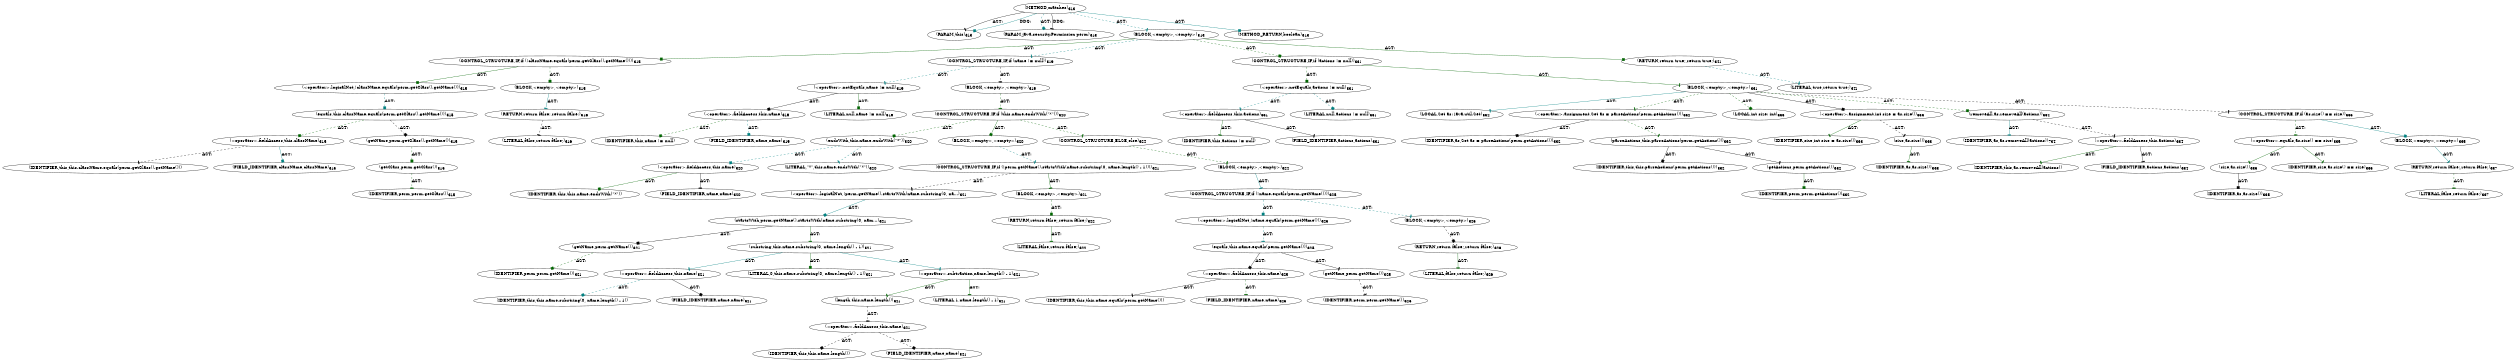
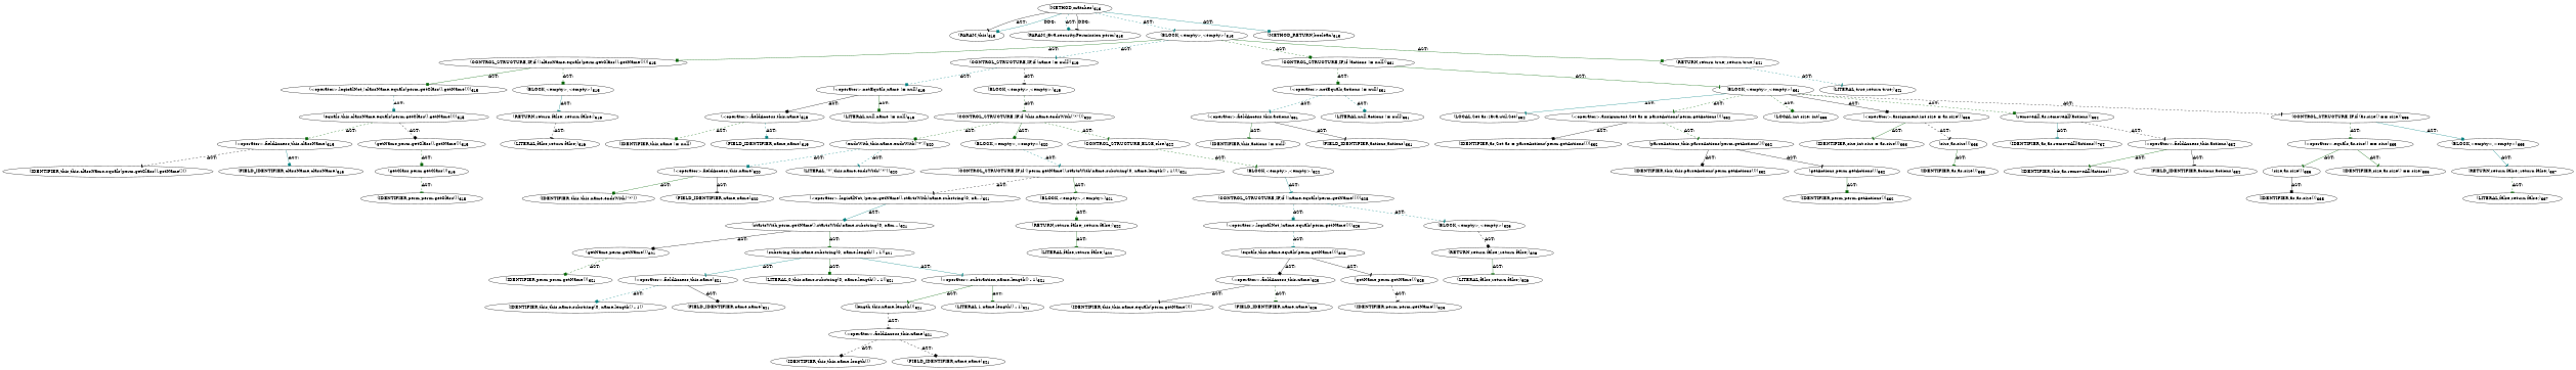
  digraph {
    edge [arrowhead=tee color=darkgreen style=solid]
    n1 [label=<(METHOD,matches)<SUB>313</SUB>>]
    n2 [label=<(PARAM,this)<SUB>313</SUB>>]
    n3 [label=<(PARAM,java.security.Permission perm)<SUB>313</SUB>>]
    n4 [label=<(BLOCK,&lt;empty&gt;,&lt;empty&gt;)<SUB>313</SUB>>]
    n5 [label=<(METHOD_RETURN,boolean)<SUB>313</SUB>>]
    n6 [label=<(CONTROL_STRUCTURE,IF,if (!className.equals(perm.getClass().getName())))<SUB>315</SUB>>]
    n7 [label=<(CONTROL_STRUCTURE,IF,if (name != null))<SUB>319</SUB>>]
    n8 [label=<(CONTROL_STRUCTURE,IF,if (actions != null))<SUB>331</SUB>>]
    n9 [label=<(RETURN,return true;,return true;)<SUB>341</SUB>>]
    n10 [label=<(&lt;operator&gt;.logicalNot,!className.equals(perm.getClass().getName()))<SUB>315</SUB>>]
    n11 [label=<(BLOCK,&lt;empty&gt;,&lt;empty&gt;)<SUB>315</SUB>>]
    n12 [label=<(&lt;operator&gt;.notEquals,name != null)<SUB>319</SUB>>]
    n13 [label=<(BLOCK,&lt;empty&gt;,&lt;empty&gt;)<SUB>319</SUB>>]
    n14 [label=<(&lt;operator&gt;.notEquals,actions != null)<SUB>331</SUB>>]
    n15 [label=<(BLOCK,&lt;empty&gt;,&lt;empty&gt;)<SUB>331</SUB>>]
    n16 [label=<(LITERAL,true,return true;)<SUB>341</SUB>>]
    n17 [label=<(equals,this.className.equals(perm.getClass().getName()))<SUB>315</SUB>>]
    n18 [label=<(RETURN,return false;,return false;)<SUB>316</SUB>>]
    n19 [label=<(&lt;operator&gt;.fieldAccess,this.className)<SUB>315</SUB>>]
    n20 [label=<(getName,perm.getClass().getName())<SUB>315</SUB>>]
    n21 [label=<(IDENTIFIER,this,this.className.equals(perm.getClass().getName()))>]
    n22 [label=<(FIELD_IDENTIFIER,className,className)<SUB>315</SUB>>]
    n23 [label=<(getClass,perm.getClass())<SUB>315</SUB>>]
    n24 [label=<(IDENTIFIER,perm,perm.getClass())<SUB>315</SUB>>]
    n25 [label=<(LITERAL,false,return false;)<SUB>316</SUB>>]
    n26 [label=<(&lt;operator&gt;.fieldAccess,this.name)<SUB>319</SUB>>]
    n27 [label=<(LITERAL,null,name != null)<SUB>319</SUB>>]
    n28 [label=<(CONTROL_STRUCTURE,IF,if (this.name.endsWith(&quot;*&quot;)))<SUB>320</SUB>>]
    n29 [label=<(IDENTIFIER,this,name != null)>]
    n30 [label=<(FIELD_IDENTIFIER,name,name)<SUB>319</SUB>>]
    n31 [label=<(endsWith,this.name.endsWith(&quot;*&quot;))<SUB>320</SUB>>]
    n32 [label=<(BLOCK,&lt;empty&gt;,&lt;empty&gt;)<SUB>320</SUB>>]
    n33 [label=<(CONTROL_STRUCTURE,ELSE,else)<SUB>324</SUB>>]
    n34 [label=<(&lt;operator&gt;.fieldAccess,this.name)<SUB>320</SUB>>]
    n35 [label=<(LITERAL,&quot;*&quot;,this.name.endsWith(&quot;*&quot;))<SUB>320</SUB>>]
    n36 [label=<(CONTROL_STRUCTURE,IF,if (!perm.getName().startsWith(name.substring(0, name.length() - 1))))<SUB>321</SUB>>]
    n37 [label=<(BLOCK,&lt;empty&gt;,&lt;empty&gt;)<SUB>324</SUB>>]
    n38 [label=<(IDENTIFIER,this,this.name.endsWith(&quot;*&quot;))>]
    n39 [label=<(FIELD_IDENTIFIER,name,name)<SUB>320</SUB>>]
    n40 [label=<(&lt;operator&gt;.logicalNot,!perm.getName().startsWith(name.substring(0, na...)<SUB>321</SUB>>]
    n41 [label=<(BLOCK,&lt;empty&gt;,&lt;empty&gt;)<SUB>321</SUB>>]
    n42 [label=<(startsWith,perm.getName().startsWith(name.substring(0, nam...)<SUB>321</SUB>>]
    n43 [label=<(RETURN,return false;,return false;)<SUB>322</SUB>>]
    n44 [label=<(getName,perm.getName())<SUB>321</SUB>>]
    n45 [label=<(substring,this.name.substring(0, name.length() - 1))<SUB>321</SUB>>]
    n46 [label=<(IDENTIFIER,perm,perm.getName())<SUB>321</SUB>>]
    n47 [label=<(&lt;operator&gt;.fieldAccess,this.name)<SUB>321</SUB>>]
    n48 [label=<(LITERAL,0,this.name.substring(0, name.length() - 1))<SUB>321</SUB>>]
    n49 [label=<(&lt;operator&gt;.subtraction,name.length() - 1)<SUB>321</SUB>>]
    n50 [label=<(IDENTIFIER,this,this.name.substring(0, name.length() - 1))>]
    n51 [label=<(FIELD_IDENTIFIER,name,name)<SUB>321</SUB>>]
    n52 [label=<(length,this.name.length())<SUB>321</SUB>>]
    n53 [label=<(LITERAL,1,name.length() - 1)<SUB>321</SUB>>]
    n54 [label=<(&lt;operator&gt;.fieldAccess,this.name)<SUB>321</SUB>>]
    n55 [label=<(IDENTIFIER,this,this.name.length())>]
    n56 [label=<(FIELD_IDENTIFIER,name,name)<SUB>321</SUB>>]
    n57 [label=<(LITERAL,false,return false;)<SUB>322</SUB>>]
    n58 [label=<(CONTROL_STRUCTURE,IF,if (!name.equals(perm.getName())))<SUB>325</SUB>>]
    n59 [label=<(&lt;operator&gt;.logicalNot,!name.equals(perm.getName()))<SUB>325</SUB>>]
    n60 [label=<(BLOCK,&lt;empty&gt;,&lt;empty&gt;)<SUB>325</SUB>>]
    n61 [label=<(equals,this.name.equals(perm.getName()))<SUB>325</SUB>>]
    n62 [label=<(RETURN,return false;,return false;)<SUB>326</SUB>>]
    n63 [label=<(&lt;operator&gt;.fieldAccess,this.name)<SUB>325</SUB>>]
    n64 [label=<(getName,perm.getName())<SUB>325</SUB>>]
    n65 [label=<(IDENTIFIER,this,this.name.equals(perm.getName()))>]
    n66 [label=<(FIELD_IDENTIFIER,name,name)<SUB>325</SUB>>]
    n67 [label=<(IDENTIFIER,perm,perm.getName())<SUB>325</SUB>>]
    n68 [label=<(LITERAL,false,return false;)<SUB>326</SUB>>]
    n69 [label=<(&lt;operator&gt;.fieldAccess,this.actions)<SUB>331</SUB>>]
    n70 [label=<(LITERAL,null,actions != null)<SUB>331</SUB>>]
    n71 [label=<(LOCAL,Set as: java.util.Set)<SUB>332</SUB>>]
    n72 [label=<(&lt;operator&gt;.assignment,Set as = parseActions(perm.getActions()))<SUB>332</SUB>>]
    n73 [label=<(LOCAL,int size: int)<SUB>333</SUB>>]
    n74 [label=<(&lt;operator&gt;.assignment,int size = as.size())<SUB>333</SUB>>]
    n75 [label=<(removeAll,as.removeAll(actions))<SUB>334</SUB>>]
    n76 [label=<(CONTROL_STRUCTURE,IF,if (as.size() == size))<SUB>335</SUB>>]
    n77 [label=<(IDENTIFIER,this,actions != null)>]
    n78 [label=<(FIELD_IDENTIFIER,actions,actions)<SUB>331</SUB>>]
    n79 [label=<(IDENTIFIER,as,Set as = parseActions(perm.getActions()))<SUB>332</SUB>>]
    n80 [label=<(parseActions,this.parseActions(perm.getActions()))<SUB>332</SUB>>]
    n81 [label=<(IDENTIFIER,size,int size = as.size())<SUB>333</SUB>>]
    n82 [label=<(size,as.size())<SUB>333</SUB>>]
    n83 [label=<(IDENTIFIER,as,as.removeAll(actions))<SUB>734</SUB>>]
    n84 [label=<(&lt;operator&gt;.fieldAccess,this.actions)<SUB>334</SUB>>]
    n85 [label=<(&lt;operator&gt;.equals,as.size() == size)<SUB>335</SUB>>]
    n86 [label=<(BLOCK,&lt;empty&gt;,&lt;empty&gt;)<SUB>335</SUB>>]
    n87 [label=<(IDENTIFIER,this,this.parseActions(perm.getActions()))<SUB>332</SUB>>]
    n88 [label=<(getActions,perm.getActions())<SUB>332</SUB>>]
    n89 [label=<(IDENTIFIER,perm,perm.getActions())<SUB>332</SUB>>]
    n90 [label=<(IDENTIFIER,as,as.size())<SUB>333</SUB>>]
    n91 [label=<(IDENTIFIER,this,as.removeAll(actions))>]
    n92 [label=<(FIELD_IDENTIFIER,actions,actions)<SUB>334</SUB>>]
    n93 [label=<(size,as.size())<SUB>335</SUB>>]
    n94 [label=<(IDENTIFIER,size,as.size() == size)<SUB>335</SUB>>]
    n95 [label=<(RETURN,return false;,return false;)<SUB>337</SUB>>]
    n96 [label=<(IDENTIFIER,as,as.size())<SUB>335</SUB>>]
    n97 [label=<(LITERAL,false,return false;)<SUB>337</SUB>>]
    n1 -> n2 [color=black label="AST: "]
    n1 -> n2 [arrowhead=box color=teal label="DDG: "]
    n1 -> n3 [arrowhead=box color=teal label="AST: " style=dashed]
    n1 -> n3 [color=black label="DDG: "]
    n1 -> n4 [color=teal label="AST: " style=dashed]
    n1 -> n5 [arrowhead=box color=teal label="AST: "]
    n4 -> n6 [arrowhead=box label="AST: "]
    n4 -> n7 [color=teal label="AST: " style=dashed]
    n4 -> n8 [arrowhead=box label="AST: " style=dashed]
    n4 -> n9 [arrowhead=box label="AST: "]
    n6 -> n10 [arrowhead=box label="AST: "]
    n6 -> n11 [arrowhead=box label="AST: " style=dashed]
-   n7 -> n12 [color=teal label="AST: " style=dashed]
+   n7 -> n12 [arrowhead=box color=teal label="AST: " style=dashed]
    n7 -> n13 [color=black label="AST: " style=dashed]
    n8 -> n14 [arrowhead=box label="AST: " style=dashed]
    n8 -> n15 [label="AST: "]
    n9 -> n16 [color=teal label="AST: " style=dashed]
    n10 -> n17 [arrowhead=box color=teal label="AST: " style=dashed]
    n11 -> n18 [color=teal label="AST: "]
    n12 -> n26 [arrowhead=box color=black label="AST: "]
    n12 -> n27 [arrowhead=box label="AST: "]
    n13 -> n28 [label="AST: " style=dashed]
    n14 -> n69 [color=teal label="AST: " style=dashed]
    n14 -> n70 [arrowhead=box color=teal label="AST: " style=dashed]
    n15 -> n71 [color=teal label="AST: "]
    n15 -> n72 [label="AST: " style=dashed]
    n15 -> n73 [arrowhead=box label="AST: " style=dashed]
    n15 -> n74 [arrowhead=box color=black label="AST: "]
    n15 -> n75 [arrowhead=box label="AST: " style=dashed]
    n15 -> n76 [color=black label="AST: " style=dashed]
    n17 -> n19 [arrowhead=box label="AST: " style=dashed]
    n17 -> n20 [arrowhead=box color=black label="AST: " style=dashed]
    n18 -> n25 [color=black label="AST: " style=dashed]
    n19 -> n21 [color=black label="AST: " style=dashed]
    n19 -> n22 [arrowhead=box color=teal label="AST: "]
    n20 -> n23 [arrowhead=box label="AST: " style=dashed]
    n23 -> n24 [label="AST: " style=dashed]
    n26 -> n29 [arrowhead=box label="AST: " style=dashed]
    n26 -> n30 [arrowhead=box color=teal label="AST: " style=dashed]
    n28 -> n31 [arrowhead=box label="AST: " style=dashed]
    n28 -> n32 [arrowhead=box label="AST: "]
    n28 -> n33 [label="AST: " style=dashed]
    n31 -> n34 [arrowhead=box color=teal label="AST: " style=dashed]
    n31 -> n35 [color=teal label="AST: " style=dashed]
    n32 -> n36 [color=teal label="AST: " style=dashed]
    n33 -> n37 [label="AST: " style=dashed]
    n34 -> n38 [arrowhead=box label="AST: "]
    n34 -> n39 [color=black label="AST: "]
    n36 -> n40 [color=black label="AST: " style=dashed]
    n36 -> n41 [label="AST: "]
    n37 -> n58 [color=teal label="AST: "]
    n40 -> n42 [arrowhead=box color=teal label="AST: "]
    n41 -> n43 [arrowhead=box label="AST: " style=dashed]
    n42 -> n44 [arrowhead=box color=black label="AST: "]
    n42 -> n45 [label="AST: "]
    n43 -> n57 [label="AST: "]
    n44 -> n46 [arrowhead=box label="AST: " style=dashed]
    n45 -> n47 [color=teal label="AST: "]
    n45 -> n48 [arrowhead=box label="AST: "]
    n45 -> n49 [color=teal label="AST: "]
    n47 -> n50 [arrowhead=box color=teal label="AST: " style=dashed]
    n47 -> n51 [arrowhead=box color=black label="AST: "]
    n49 -> n52 [label="AST: "]
    n49 -> n53 [label="AST: "]
    n52 -> n54 [color=black label="AST: " style=dashed]
    n54 -> n55 [arrowhead=box color=black label="AST: " style=dashed]
    n54 -> n56 [arrowhead=box color=black label="AST: " style=dashed]
    n58 -> n59 [arrowhead=box color=teal label="AST: " style=dashed]
    n58 -> n60 [color=teal label="AST: " style=dashed]
    n59 -> n61 [color=teal label="AST: " style=dashed]
    n60 -> n62 [arrowhead=box color=black label="AST: " style=dashed]
    n61 -> n63 [arrowhead=box color=black label="AST: "]
    n61 -> n64 [color=black label="AST: "]
    n62 -> n68 [label="AST: "]
    n63 -> n65 [color=black label="AST: "]
    n63 -> n66 [label="AST: " style=dashed]
    n64 -> n67 [color=black label="AST: " style=dashed]
    n69 -> n77 [label="AST: "]
    n69 -> n78 [color=black label="AST: "]
    n72 -> n79 [arrowhead=box color=black label="AST: "]
    n72 -> n80 [label="AST: " style=dashed]
    n74 -> n81 [label="AST: "]
    n74 -> n82 [color=black label="AST: " style=dashed]
    n75 -> n83 [color=teal label="AST: "]
    n75 -> n84 [color=black label="AST: " style=dashed]
    n76 -> n85 [label="AST: " style=dashed]
    n76 -> n86 [arrowhead=box color=teal label="AST: "]
    n80 -> n87 [arrowhead=box color=black label="AST: "]
    n80 -> n88 [color=black label="AST: "]
    n82 -> n90 [label="AST: "]
    n84 -> n91 [label="AST: "]
    n84 -> n92 [color=black label="AST: "]
    n85 -> n93 [label="AST: "]
    n85 -> n94 [label="AST: "]
    n86 -> n95 [color=teal label="AST: "]
    n88 -> n89 [arrowhead=box label="AST: "]
    n93 -> n96 [arrowhead=box color=black label="AST: "]
    n95 -> n97 [label="AST: " style=dashed]
  }
